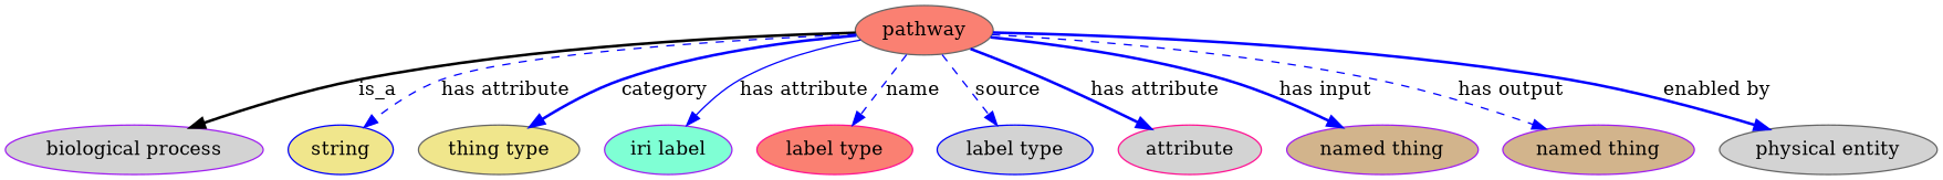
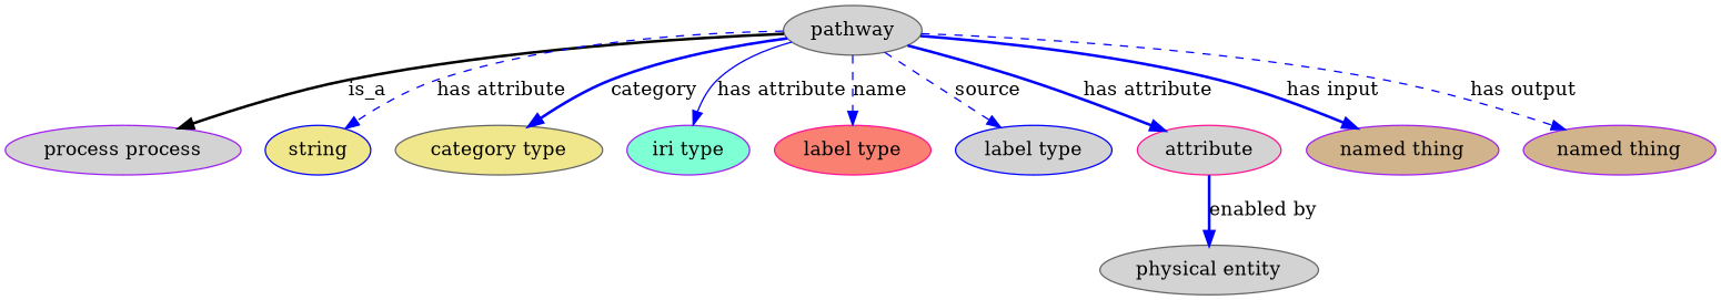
  digraph {
    node [color=purple fillcolor=lightgrey style=filled]
    edge [style=bold color=blue]
-   n1 [color=gray40 fillcolor=salmon height=0.5 label=pathway width=1.1193]
-   "biological process" [height=0.5 width=2.0762]
+   n1 [color=gray40 height=0.5 label=pathway width=1.1193]
+   "biological process" [height=0.5 width=2.0762 label="process process"]
    n3 [color=blue fillcolor=khaki height=0.5 label=string width=0.84854]
-   n4 [color=gray40 fillcolor=khaki height=0.5 label="thing type" width=1.6249]
-   n5 [fillcolor=aquamarine height=0.5 label="iri label" width=1.011]
+   n4 [color=gray40 fillcolor=khaki height=0.5 label="category type" width=1.6249]
+   n5 [fillcolor=aquamarine height=0.5 label="iri type" width=1.011]
    n6 [color=deeppink fillcolor=salmon height=0.5 label="label type" width=1.2638]
    n7 [color=blue height=0.5 label="label type" width=1.2638]
    n8 [color=deeppink height=0.5 label=attribute width=1.1193]
    n9 [fillcolor=tan height=0.5 label="named thing" width=1.5346]
    n10 [fillcolor=tan height=0.5 label="named thing" width=1.5346]
    n11 [color=gray40 height=0.5 label="physical entity" width=1.7332]
    n1 -> "biological process" [label=is_a color=""]
    n1 -> n3 [label="has attribute" style=dashed]
    n1 -> n4 [label=category]
    n1 -> n5 [label="has attribute" style=solid]
    n1 -> n6 [label=name style=dashed]
    n1 -> n7 [label=source style=dashed]
    n1 -> n8 [label="has attribute"]
    n1 -> n9 [label="has input"]
    n1 -> n10 [label="has output" style=dashed]
-   n1 -> n11 [label="enabled by"]
+   n8 -> n11 [label="enabled by"]
  }
